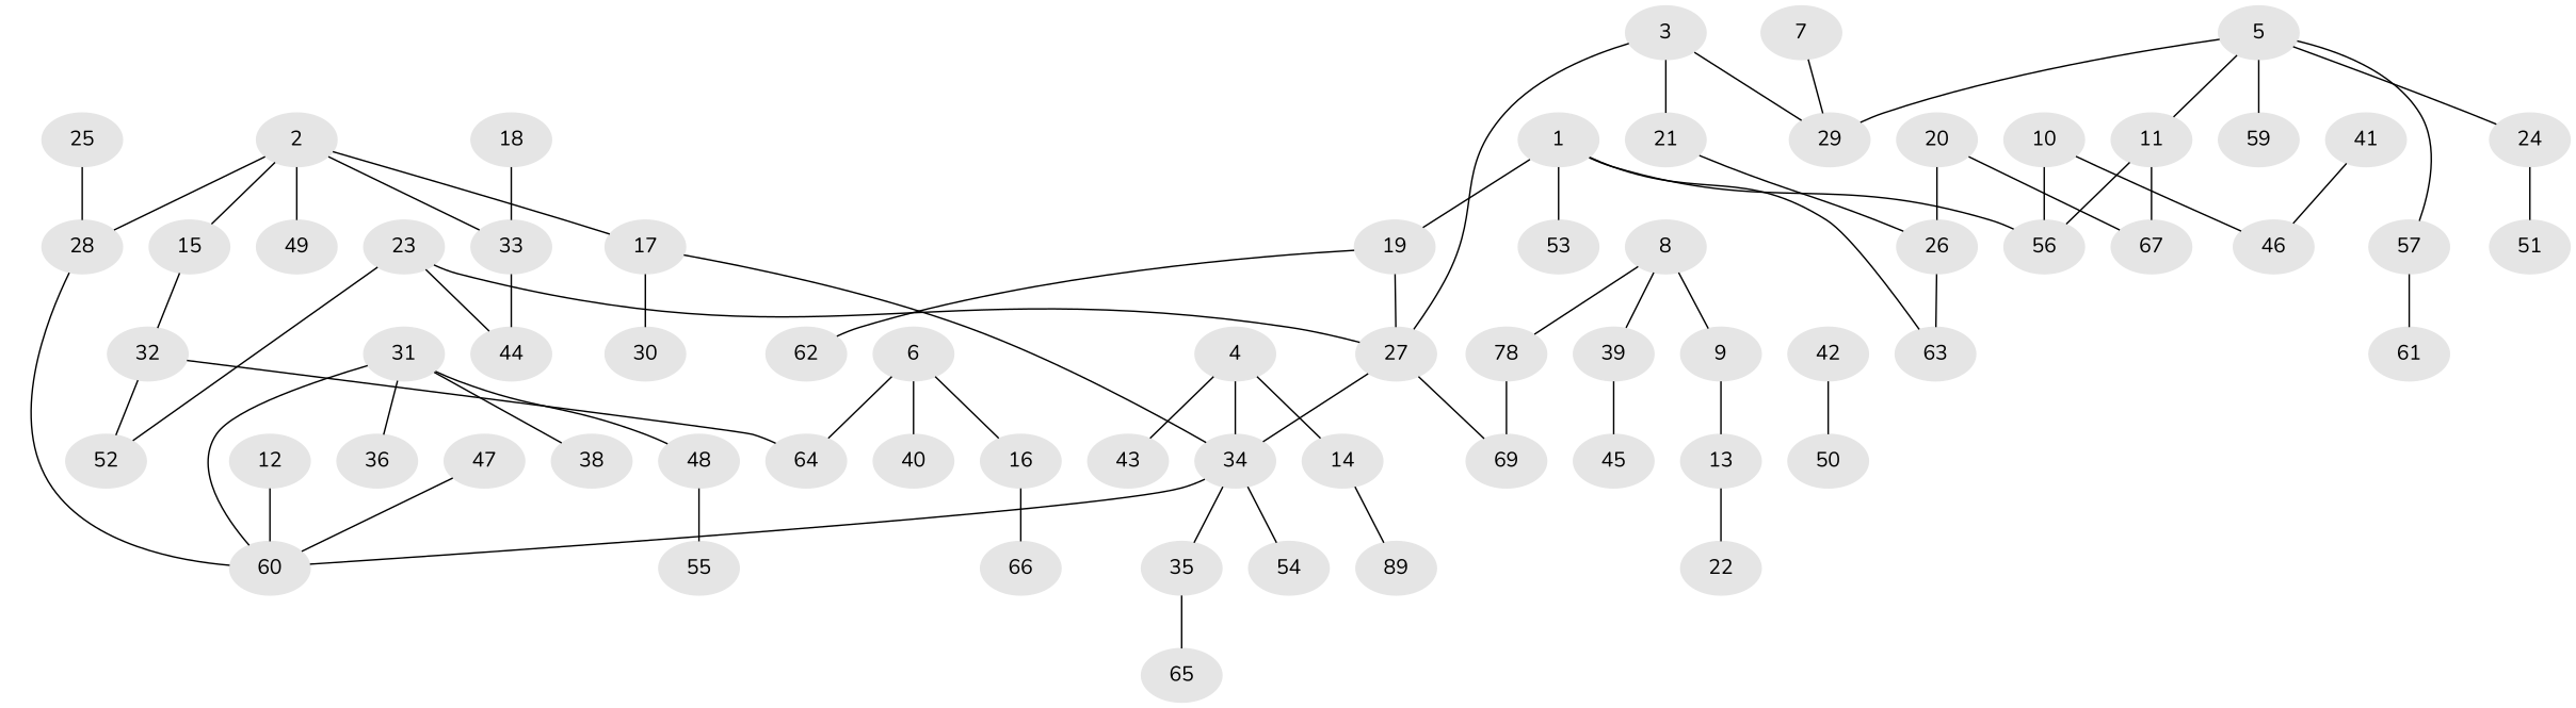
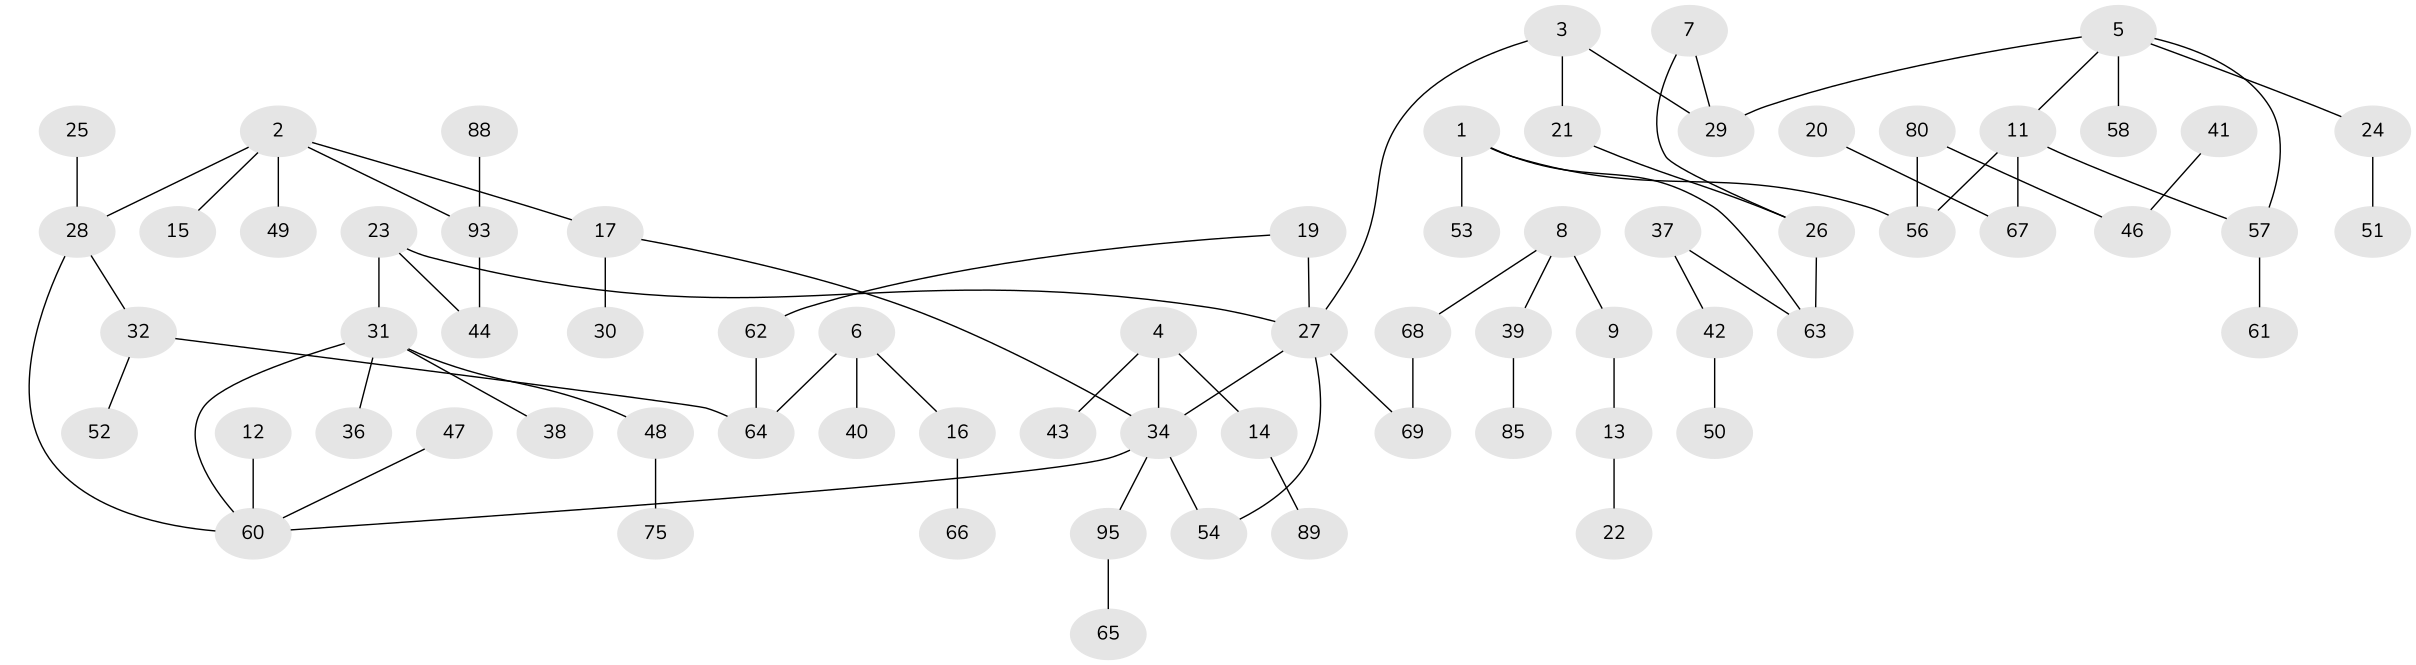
  graph {
    fontname=Nunito
    node [color=gray90 fontname=Nunito style=filled]
    edge [fontname=Nunito weight=1.0]
    1
    19
    53
    56
    63
    27
    62
    2
    15
    17
    28
-   33
+   33 [label=93]
    49
    34
    30
    60
    32
    44
    3
    21
    29
    26
    54
    69
    4
    14
    43
    n28 [label=89]
-   35
+   35 [label=95]
    5
    11
    24
    57
-   58 [label=59]
+   58
    67
    51
    61
    6
    16
    40
    64
    66
    7
    8
    9
    39
-   68 [label=78]
+   68
    13
-   45
+   45 [label=85]
    22
-   10
+   10 [label=80]
    46
    12
-   18
+   18 [label=88]
    20
    23
    52
    25
    31
    36
    38
    48
-   55
+   55 [label=75]
    65
+   37
    42
    50
    41
    47
-   1 -- 19
    1 -- 53
    1 -- 56
    1 -- 63
    19 -- 27
    19 -- 62
    27 -- 34
+   27 -- 54
    27 -- 69
+   62 -- 64
    2 -- 15
    2 -- 17
    2 -- 28
    2 -- 33
    2 -- 49
    17 -- 34
    17 -- 30
    28 -- 60
-   15 -- 32
+   28 -- 32
    33 -- 44
    34 -- 60
    34 -- 54
    34 -- 35
    32 -- 64
    32 -- 52
    3 -- 27
    3 -- 21
    3 -- 29
    21 -- 26
    26 -- 63
    4 -- 34
    4 -- 14
    4 -- 43
    14 -- n28
    35 -- 65
    5 -- 29
    5 -- 11
    5 -- 24
    5 -- 57
    5 -- 58
    11 -- 56
+   11 -- 57
    11 -- 67
    24 -- 51
    57 -- 61
    6 -- 16
    6 -- 40
    6 -- 64
    16 -- 66
    7 -- 29
    8 -- 9
    8 -- 39
    8 -- 68
    9 -- 13
    39 -- 45
    68 -- 69
    13 -- 22
    10 -- 56
    10 -- 46
    12 -- 60
    18 -- 33
-   20 -- 26
+   7 -- 26
    20 -- 67
    23 -- 27
    23 -- 44
-   23 -- 52
+   23 -- 31
    25 -- 28
    31 -- 60
    31 -- 36
    31 -- 38
    31 -- 48
    48 -- 55
+   37 -- 63
+   37 -- 42
    42 -- 50
    41 -- 46
    47 -- 60
  }
